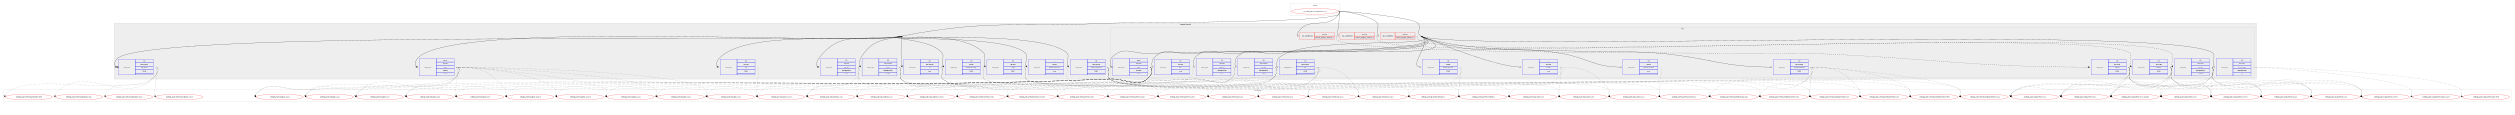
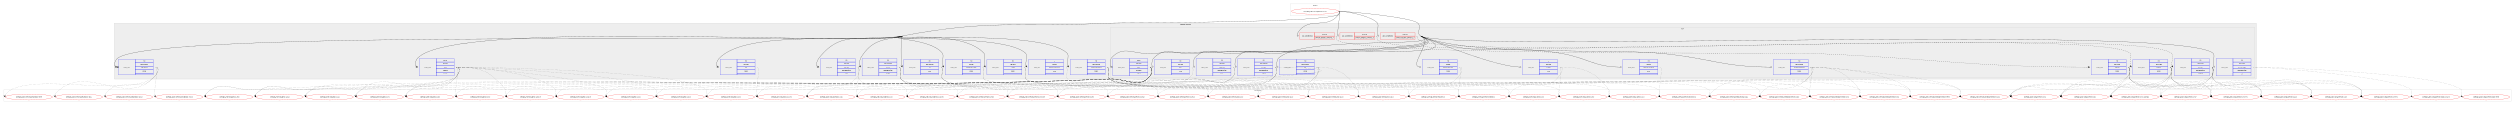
  digraph {
    compound=true
    concentrate=true
    fontname="Comic Neue"
    fontsize=10
    newrank=true
    rankdir=TB
    ranksep=1.5
    node [color=red fontname="Comic Neue" fontsize=10]
    edge [arrowhead=vee fontname="Comic Neue" headport=w style=dotted tailport=e weight=100]
    n1 [label="portage://dev-python/grpcio-1.21.1" width=4]
    n2 [color=blue label=<<TABLE BORDER="0" CELLBORDER="1" CELLSPACING="0" CELLPADDING="4" WIDTH="220"><TR><TD ROWSPAN="6" CELLPADDING="30">pack_dep</TD></TR><TR><TD WIDTH="110">no</TD></TR><TR><TD>dev-libs</TD></TR><TR><TD>openssl</TD></TR><TR><TD>greaterequal</TD></TR><TR><TD>1.0.2</TD></TR></TABLE>> shape=none]
    n3 [color=blue label=<<TABLE BORDER="0" CELLBORDER="1" CELLSPACING="0" CELLPADDING="4" WIDTH="220"><TR><TD ROWSPAN="6" CELLPADDING="30">pack_dep</TD></TR><TR><TD WIDTH="110">no</TD></TR><TR><TD>dev-python</TD></TR><TR><TD>cython</TD></TR><TR><TD>greaterequal</TD></TR><TR><TD>0.28.3</TD></TR></TABLE>> shape=none]
    n4 [color=blue label=<<TABLE BORDER="0" CELLBORDER="1" CELLSPACING="0" CELLPADDING="4" WIDTH="220"><TR><TD ROWSPAN="6" CELLPADDING="30">pack_dep</TD></TR><TR><TD WIDTH="110">no</TD></TR><TR><TD>dev-python</TD></TR><TR><TD>protobuf-python</TD></TR><TR><TD>none</TD></TR><TR><TD></TD></TR></TABLE>> shape=none]
    n5 [color=blue label=<<TABLE BORDER="0" CELLBORDER="1" CELLSPACING="0" CELLPADDING="4" WIDTH="220"><TR><TD ROWSPAN="6" CELLPADDING="30">pack_dep</TD></TR><TR><TD WIDTH="110">no</TD></TR><TR><TD>dev-python</TD></TR><TR><TD>setuptools</TD></TR><TR><TD>none</TD></TR><TR><TD></TD></TR></TABLE>> shape=none]
    n6 [color=blue label=<<TABLE BORDER="0" CELLBORDER="1" CELLSPACING="0" CELLPADDING="4" WIDTH="220"><TR><TD ROWSPAN="6" CELLPADDING="30">pack_dep</TD></TR><TR><TD WIDTH="110">no</TD></TR><TR><TD>dev-python</TD></TR><TR><TD>six</TD></TR><TR><TD>none</TD></TR><TR><TD></TD></TR></TABLE>> shape=none]
    n7 [color=blue label=<<TABLE BORDER="0" CELLBORDER="1" CELLSPACING="0" CELLPADDING="4" WIDTH="220"><TR><TD ROWSPAN="6" CELLPADDING="30">pack_dep</TD></TR><TR><TD WIDTH="110">no</TD></TR><TR><TD>net-dns</TD></TR><TR><TD>c-ares</TD></TR><TR><TD>none</TD></TR><TR><TD></TD></TR></TABLE>> shape=none]
    n8 [color=blue label=<<TABLE BORDER="0" CELLBORDER="1" CELLSPACING="0" CELLPADDING="4" WIDTH="220"><TR><TD ROWSPAN="6" CELLPADDING="30">pack_dep</TD></TR><TR><TD WIDTH="110">no</TD></TR><TR><TD>sys-libs</TD></TR><TR><TD>zlib</TD></TR><TR><TD>none</TD></TR><TR><TD></TD></TR></TABLE>> shape=none]
    n9 [color=blue label=<<TABLE BORDER="0" CELLBORDER="1" CELLSPACING="0" CELLPADDING="4" WIDTH="220"><TR><TD ROWSPAN="6" CELLPADDING="30">pack_dep</TD></TR><TR><TD WIDTH="110">no</TD></TR><TR><TD>virtual</TD></TR><TR><TD>python-enum34</TD></TR><TR><TD>none</TD></TR><TR><TD></TD></TR></TABLE>> shape=none]
    n10 [color=blue label=<<TABLE BORDER="0" CELLBORDER="1" CELLSPACING="0" CELLPADDING="4" WIDTH="220"><TR><TD ROWSPAN="6" CELLPADDING="30">pack_dep</TD></TR><TR><TD WIDTH="110">no</TD></TR><TR><TD>virtual</TD></TR><TR><TD>python-futures</TD></TR><TR><TD>none</TD></TR><TR><TD></TD></TR></TABLE>> shape=none]
    n11 [color=blue label=<<TABLE BORDER="0" CELLBORDER="1" CELLSPACING="0" CELLPADDING="4" WIDTH="220"><TR><TD ROWSPAN="6" CELLPADDING="30">pack_dep</TD></TR><TR><TD WIDTH="110">weak</TD></TR><TR><TD>net-libs</TD></TR><TR><TD>grpc</TD></TR><TR><TD>smaller</TD></TR><TR><TD>1.16.0</TD></TR></TABLE>> shape=none]
    n12 [color=blue label=<<TABLE BORDER="0" CELLBORDER="1" CELLSPACING="0" CELLPADDING="4" WIDTH="220"><TR><TD ROWSPAN="6" CELLPADDING="30">pack_dep</TD></TR><TR><TD WIDTH="110">no</TD></TR><TR><TD>dev-lang</TD></TR><TR><TD>python</TD></TR><TR><TD>greaterequal</TD></TR><TR><TD>2.7.5-r2</TD></TR></TABLE>> shape=none]
    n13 [label=<<TABLE BORDER="0" CELLBORDER="1" CELLSPACING="0" CELLPADDING="4"><TR><TD ROWSPAN="3" CELLPADDING="10">use_conditional</TD></TR><TR><TD>positive</TD></TR><TR><TD>python_targets_python2_7</TD></TR></TABLE>> shape=none]
    n14 [color=blue label=<<TABLE BORDER="0" CELLBORDER="1" CELLSPACING="0" CELLPADDING="4" WIDTH="220"><TR><TD ROWSPAN="6" CELLPADDING="30">pack_dep</TD></TR><TR><TD WIDTH="110">no</TD></TR><TR><TD>dev-lang</TD></TR><TR><TD>python</TD></TR><TR><TD>none</TD></TR><TR><TD></TD></TR></TABLE>> shape=none]
    n15 [label=<<TABLE BORDER="0" CELLBORDER="1" CELLSPACING="0" CELLPADDING="4"><TR><TD ROWSPAN="3" CELLPADDING="10">use_conditional</TD></TR><TR><TD>positive</TD></TR><TR><TD>python_targets_python3_6</TD></TR></TABLE>> shape=none]
    n16 [color=blue label=<<TABLE BORDER="0" CELLBORDER="1" CELLSPACING="0" CELLPADDING="4" WIDTH="220"><TR><TD ROWSPAN="6" CELLPADDING="30">pack_dep</TD></TR><TR><TD WIDTH="110">no</TD></TR><TR><TD>dev-lang</TD></TR><TR><TD>python-exec</TD></TR><TR><TD>greaterequal</TD></TR><TR><TD>2</TD></TR></TABLE>> shape=none]
    n17 [color=blue label=<<TABLE BORDER="0" CELLBORDER="1" CELLSPACING="0" CELLPADDING="4" WIDTH="220"><TR><TD ROWSPAN="6" CELLPADDING="30">pack_dep</TD></TR><TR><TD WIDTH="110">no</TD></TR><TR><TD>dev-lang</TD></TR><TR><TD>python</TD></TR><TR><TD>none</TD></TR><TR><TD></TD></TR></TABLE>> shape=none]
    n18 [label=<<TABLE BORDER="0" CELLBORDER="1" CELLSPACING="0" CELLPADDING="4"><TR><TD ROWSPAN="3" CELLPADDING="10">use_conditional</TD></TR><TR><TD>positive</TD></TR><TR><TD>python_targets_python3_7</TD></TR></TABLE>> shape=none]
    n19 [color=blue label=<<TABLE BORDER="0" CELLBORDER="1" CELLSPACING="0" CELLPADDING="4" WIDTH="220"><TR><TD ROWSPAN="6" CELLPADDING="30">pack_dep</TD></TR><TR><TD WIDTH="110">no</TD></TR><TR><TD>dev-libs</TD></TR><TR><TD>openssl</TD></TR><TR><TD>greaterequal</TD></TR><TR><TD>1.0.2</TD></TR></TABLE>> shape=none]
    n20 [color=blue label=<<TABLE BORDER="0" CELLBORDER="1" CELLSPACING="0" CELLPADDING="4" WIDTH="220"><TR><TD ROWSPAN="6" CELLPADDING="30">pack_dep</TD></TR><TR><TD WIDTH="110">no</TD></TR><TR><TD>dev-python</TD></TR><TR><TD>cython</TD></TR><TR><TD>greaterequal</TD></TR><TR><TD>0.28.3</TD></TR></TABLE>> shape=none]
    n21 [color=blue label=<<TABLE BORDER="0" CELLBORDER="1" CELLSPACING="0" CELLPADDING="4" WIDTH="220"><TR><TD ROWSPAN="6" CELLPADDING="30">pack_dep</TD></TR><TR><TD WIDTH="110">no</TD></TR><TR><TD>dev-python</TD></TR><TR><TD>protobuf-python</TD></TR><TR><TD>none</TD></TR><TR><TD></TD></TR></TABLE>> shape=none]
    n22 [color=blue label=<<TABLE BORDER="0" CELLBORDER="1" CELLSPACING="0" CELLPADDING="4" WIDTH="220"><TR><TD ROWSPAN="6" CELLPADDING="30">pack_dep</TD></TR><TR><TD WIDTH="110">no</TD></TR><TR><TD>dev-python</TD></TR><TR><TD>six</TD></TR><TR><TD>none</TD></TR><TR><TD></TD></TR></TABLE>> shape=none]
    n23 [color=blue label=<<TABLE BORDER="0" CELLBORDER="1" CELLSPACING="0" CELLPADDING="4" WIDTH="220"><TR><TD ROWSPAN="6" CELLPADDING="30">pack_dep</TD></TR><TR><TD WIDTH="110">no</TD></TR><TR><TD>net-dns</TD></TR><TR><TD>c-ares</TD></TR><TR><TD>none</TD></TR><TR><TD></TD></TR></TABLE>> shape=none]
    n24 [color=blue label=<<TABLE BORDER="0" CELLBORDER="1" CELLSPACING="0" CELLPADDING="4" WIDTH="220"><TR><TD ROWSPAN="6" CELLPADDING="30">pack_dep</TD></TR><TR><TD WIDTH="110">no</TD></TR><TR><TD>sys-libs</TD></TR><TR><TD>zlib</TD></TR><TR><TD>none</TD></TR><TR><TD></TD></TR></TABLE>> shape=none]
    n25 [color=blue label=<<TABLE BORDER="0" CELLBORDER="1" CELLSPACING="0" CELLPADDING="4" WIDTH="220"><TR><TD ROWSPAN="6" CELLPADDING="30">pack_dep</TD></TR><TR><TD WIDTH="110">no</TD></TR><TR><TD>virtual</TD></TR><TR><TD>python-enum34</TD></TR><TR><TD>none</TD></TR><TR><TD></TD></TR></TABLE>> shape=none]
    n26 [color=blue label=<<TABLE BORDER="0" CELLBORDER="1" CELLSPACING="0" CELLPADDING="4" WIDTH="220"><TR><TD ROWSPAN="6" CELLPADDING="30">pack_dep</TD></TR><TR><TD WIDTH="110">no</TD></TR><TR><TD>virtual</TD></TR><TR><TD>python-futures</TD></TR><TR><TD>none</TD></TR><TR><TD></TD></TR></TABLE>> shape=none]
    n27 [color=blue label=<<TABLE BORDER="0" CELLBORDER="1" CELLSPACING="0" CELLPADDING="4" WIDTH="220"><TR><TD ROWSPAN="6" CELLPADDING="30">pack_dep</TD></TR><TR><TD WIDTH="110">weak</TD></TR><TR><TD>net-libs</TD></TR><TR><TD>grpc</TD></TR><TR><TD>smaller</TD></TR><TR><TD>1.16.0</TD></TR></TABLE>> shape=none]
    n28 [label="portage://dev-python/cython-0.29.4" width=4]
    n29 [label="portage://dev-python/cython-0.29.14-r1" width=4]
    n30 [label="portage://dev-python/cython-0.29.14" width=4]
    n31 [label="portage://dev-python/cython-0.29.13" width=4]
    n32 [label="portage://dev-python/cython-0.29.12" width=4]
    n33 [label="portage://dev-libs/openssl-1.1.1d-r3" width=4]
    n34 [label="portage://dev-libs/openssl-1.1.0l" width=4]
    n35 [label="portage://dev-libs/openssl-1.0.2u" width=4]
    n36 [label="portage://dev-python/protobuf-python-9999" width=4]
    n37 [label="portage://dev-python/protobuf-python-3.9.2" width=4]
    n38 [label="portage://dev-python/protobuf-python-3.9.1" width=4]
    n39 [label="portage://dev-python/protobuf-python-3.8.0" width=4]
    n40 [label="portage://dev-python/protobuf-lang-3.11.2" width=4]
    n41 [label="portage://dev-python/protobuf-python-3.10.1" width=4]
    n42 [label="portage://dev-python/setuptools-9999" width=4]
    n43 [label="portage://dev-python/setuptools-44.0.0" width=4]
    n44 [label="portage://dev-python/setuptools-42.0.2" width=4]
    n45 [label="portage://dev-python/setuptools-40.6.3" width=4]
    n46 [label="portage://dev-python/six-1.13.0" width=4]
    n47 [label="portage://dev-python/six-1.12.0" width=4]
    n48 [label="portage://dev-python/six-1.11.0" width=4]
    n49 [label="portage://dev-python/six-1.10.0" width=4]
    n50 [label="portage://net-dns/c-ares-1.15.0" width=4]
    n51 [label="portage://net-dns/c-ares-1.14.0" width=4]
    n52 [label="portage://net-dns/c-ares-1.13.0" width=4]
    n53 [label="portage://sys-libs/zlib-1.2.11-r2" width=4]
    n54 [label="portage://virtual/python-enum34-2" width=4]
    n55 [label="portage://virtual/python-futures-1" width=4]
    n56 [label="portage://virtual/python-futures-0" width=4]
    n57 [label="portage://net-libs/grpc-1.26.0" width=4]
+   n58 [label="portage://net-libs/grpc-1.25.0" width=4]
    n59 [label="portage://net-libs/grpc-1.24.3" width=4]
    n60 [label="portage://net-libs/grpc-1.23.0" width=4]
    n61 [label="portage://net-libs/grpc-1.22.1" width=4]
    n62 [label="portage://net-libs/grpc-1.21.1-r1" width=4]
    n63 [label="portage://net-libs/grpc-1.20.1-r1" width=4]
    n64 [label="portage://net-libs/grpc-1.19.0" width=4]
    n65 [label="portage://net-libs/grpc-1.18.0" width=4]
    n66 [label="portage://net-libs/grpc-1.17.1" width=4]
    n67 [label="portage://net-libs/grpc-1.16.1" width=4]
    n68 [label="portage://dev-lang/python-3.9.0_alpha2" width=4]
    n69 [label="portage://dev-lang/python-3.8.1" width=4]
    n70 [label="portage://dev-lang/python-3.7.6" width=4]
    n71 [label="portage://dev-lang/python-3.7.5-r1" width=4]
    n72 [label="portage://dev-lang/python-3.6.9" width=4]
    n73 [label="portage://dev-lang/python-3.6.10" width=4]
    n74 [label="portage://dev-lang/python-2.7.17-r1" width=4]
    n75 [label="portage://dev-lang/python-2.7.17" width=4]
    n76 [label="portage://dev-lang/python-exec-9999" width=4]
    n77 [label="portage://dev-lang/python-exec-2.4.6-r1" width=4]
    subgraph cluster_1 {
      color=gray
      label=<<i>ebuild</i>>
      n1
    }
    subgraph cluster_2 {
      color=gray
      label=<<i>dependencies</i>>
      subgraph cluster_3 {
        color=gray
        fillcolor="#eeeeee"
        label=<<i>compile</i>>
        style=filled
        subgraph sub_4 {
          color=gray
          fillcolor="#eeeeee"
          label=<<i>compile</i>>
          style=filled
          n2
        }
        subgraph sub_5 {
          color=gray
          fillcolor="#eeeeee"
          label=<<i>compile</i>>
          style=filled
          n3
        }
        subgraph sub_6 {
          color=gray
          fillcolor="#eeeeee"
          label=<<i>compile</i>>
          style=filled
          n4
        }
        subgraph sub_7 {
          color=gray
          fillcolor="#eeeeee"
          label=<<i>compile</i>>
          style=filled
          n5
        }
        subgraph sub_8 {
          color=gray
          fillcolor="#eeeeee"
          label=<<i>compile</i>>
          style=filled
          n6
        }
        subgraph sub_9 {
          color=gray
          fillcolor="#eeeeee"
          label=<<i>compile</i>>
          style=filled
          n7
        }
        subgraph sub_10 {
          color=gray
          fillcolor="#eeeeee"
          label=<<i>compile</i>>
          style=filled
          n8
        }
        subgraph sub_11 {
          color=gray
          fillcolor="#eeeeee"
          label=<<i>compile</i>>
          style=filled
          n9
        }
        subgraph sub_12 {
          color=gray
          fillcolor="#eeeeee"
          label=<<i>compile</i>>
          style=filled
          n10
        }
        subgraph sub_13 {
          color=gray
          fillcolor="#eeeeee"
          label=<<i>compile</i>>
          style=filled
          n11
        }
      }
      subgraph cluster_14 {
        color=gray
        fillcolor="#eeeeee"
        label=<<i>compile and run</i>>
        style=filled
      }
      subgraph cluster_15 {
        color=gray
        fillcolor="#eeeeee"
        label=<<i>run</i>>
        style=filled
        subgraph sub_16 {
          color=gray
          fillcolor="#eeeeee"
          label=<<i>run</i>>
          style=filled
          n13
          subgraph sub_17 {
            color=gray
            fillcolor="#eeeeee"
            label=<<i>run</i>>
            style=filled
            n12
          }
        }
        subgraph sub_18 {
          color=gray
          fillcolor="#eeeeee"
          label=<<i>run</i>>
          style=filled
          n15
          subgraph sub_19 {
            color=gray
            fillcolor="#eeeeee"
            label=<<i>run</i>>
            style=filled
            n14
          }
        }
        subgraph sub_20 {
          color=gray
          fillcolor="#eeeeee"
          label=<<i>run</i>>
          style=filled
          n16
        }
        subgraph sub_21 {
          color=gray
          fillcolor="#eeeeee"
          label=<<i>run</i>>
          style=filled
          n18
          subgraph sub_22 {
            color=gray
            fillcolor="#eeeeee"
            label=<<i>run</i>>
            style=filled
            n17
          }
        }
        subgraph sub_23 {
          color=gray
          fillcolor="#eeeeee"
          label=<<i>run</i>>
          style=filled
          n19
        }
        subgraph sub_24 {
          color=gray
          fillcolor="#eeeeee"
          label=<<i>run</i>>
          style=filled
          n20
        }
        subgraph sub_25 {
          color=gray
          fillcolor="#eeeeee"
          label=<<i>run</i>>
          style=filled
          n21
        }
        subgraph sub_26 {
          color=gray
          fillcolor="#eeeeee"
          label=<<i>run</i>>
          style=filled
          n22
        }
        subgraph sub_27 {
          color=gray
          fillcolor="#eeeeee"
          label=<<i>run</i>>
          style=filled
          n23
        }
        subgraph sub_28 {
          color=gray
          fillcolor="#eeeeee"
          label=<<i>run</i>>
          style=filled
          n24
        }
        subgraph sub_29 {
          color=gray
          fillcolor="#eeeeee"
          label=<<i>run</i>>
          style=filled
          n25
        }
        subgraph sub_30 {
          color=gray
          fillcolor="#eeeeee"
          label=<<i>run</i>>
          style=filled
          n26
        }
        subgraph sub_31 {
          color=gray
          fillcolor="#eeeeee"
          label=<<i>run</i>>
          style=filled
          n27
        }
      }
    }
    subgraph cluster_32 {
      color=gray
      label=<<i>candidates</i>>
      rank=same
      subgraph sub_33 {
        color=black
        label=<<i>candidates</i>>
        nodesep=1
        rank=same
        n28
        n29
        n30
        n31
        n32
      }
      subgraph sub_34 {
        color=black
        label=<<i>candidates</i>>
        nodesep=1
        rank=same
        n33
        n34
        n35
      }
      subgraph sub_35 {
        color=black
        label=<<i>candidates</i>>
        nodesep=1
        rank=same
        n36
        n37
        n38
        n39
        n40
        n41
      }
      subgraph sub_36 {
        color=black
        label=<<i>candidates</i>>
        nodesep=1
        rank=same
        n42
        n43
        n44
        n45
      }
      subgraph sub_37 {
        color=black
        label=<<i>candidates</i>>
        nodesep=1
        rank=same
        n46
        n47
        n48
        n49
      }
      subgraph sub_38 {
        color=black
        label=<<i>candidates</i>>
        nodesep=1
        rank=same
        n50
        n51
        n52
      }
      subgraph sub_39 {
        color=black
        label=<<i>candidates</i>>
        nodesep=1
        rank=same
        n53
      }
      subgraph sub_40 {
        color=black
        label=<<i>candidates</i>>
        nodesep=1
        rank=same
        n54
      }
      subgraph sub_41 {
        color=black
        label=<<i>candidates</i>>
        nodesep=1
        rank=same
        n55
        n56
      }
      subgraph sub_42 {
        color=black
        label=<<i>candidates</i>>
        nodesep=1
        rank=same
        n57
+       n58
        n59
        n60
        n61
        n62
        n63
        n64
        n65
        n66
        n67
      }
      subgraph sub_43 {
        color=black
        label=<<i>candidates</i>>
        nodesep=1
        rank=same
        n68
        n69
        n70
        n71
        n72
        n73
        n74
        n75
      }
      subgraph sub_44 {
        color=black
        label=<<i>candidates</i>>
        nodesep=1
        rank=same
        n68
        n69
        n70
        n71
        n72
        n73
        n74
        n75
      }
      subgraph sub_45 {
        color=black
        label=<<i>candidates</i>>
        nodesep=1
        rank=same
        n68
        n69
        n70
        n71
        n72
        n73
        n74
        n75
      }
      subgraph sub_46 {
        color=black
        label=<<i>candidates</i>>
        nodesep=1
        rank=same
        n76
        n77
      }
      subgraph sub_47 {
        color=black
        label=<<i>candidates</i>>
        nodesep=1
        rank=same
        n33
        n34
        n35
      }
      subgraph sub_48 {
        color=black
        label=<<i>candidates</i>>
        nodesep=1
        rank=same
        n28
        n29
        n30
        n31
        n32
      }
      subgraph sub_49 {
        color=black
        label=<<i>candidates</i>>
        nodesep=1
        rank=same
        n36
        n37
        n38
        n39
        n40
        n41
      }
      subgraph sub_50 {
        color=black
        label=<<i>candidates</i>>
        nodesep=1
        rank=same
        n46
        n47
        n48
        n49
      }
      subgraph sub_51 {
        color=black
        label=<<i>candidates</i>>
        nodesep=1
        rank=same
        n50
        n51
        n52
      }
      subgraph sub_52 {
        color=black
        label=<<i>candidates</i>>
        nodesep=1
        rank=same
        n53
      }
      subgraph sub_53 {
        color=black
        label=<<i>candidates</i>>
        nodesep=1
        rank=same
        n54
      }
      subgraph sub_54 {
        color=black
        label=<<i>candidates</i>>
        nodesep=1
        rank=same
        n55
        n56
      }
      subgraph sub_55 {
        color=black
        label=<<i>candidates</i>>
        nodesep=1
        rank=same
        n57
+       n58
        n59
        n60
        n61
        n62
        n63
        n64
        n65
        n66
        n67
      }
    }
    n1 -> n2 [style=solid weight=20]
    n1 -> n3 [style=solid weight=20]
    n1 -> n4 [style=solid weight=20]
    n1 -> n5 [style=solid weight=20]
    n1 -> n6 [style=solid weight=20]
    n1 -> n7 [style=solid weight=20]
    n1 -> n8 [style=solid weight=20]
    n1 -> n9 [style=solid weight=20]
    n1 -> n10 [style=solid weight=20]
    n1 -> n11 [style=solid weight=20]
    n1 -> n13 [arrowhead=odot style=solid weight=20]
    n1 -> n15 [arrowhead=odot style=solid weight=20]
    n1 -> n16 [arrowhead=odot style=solid weight=20]
    n1 -> n18 [arrowhead=odot style=solid weight=20]
    n1 -> n19 [arrowhead=odot style=solid weight=20]
    n1 -> n20 [arrowhead=odot style=solid weight=20]
    n1 -> n21 [arrowhead=odot style=solid weight=20]
    n1 -> n22 [arrowhead=odot style=solid weight=20]
    n1 -> n23 [arrowhead=odot style=solid weight=20]
    n1 -> n24 [arrowhead=odot style=solid weight=20]
    n1 -> n25 [arrowhead=odot style=solid weight=20]
    n1 -> n26 [arrowhead=odot style=solid weight=20]
    n1 -> n27 [arrowhead=odot style=solid weight=20]
    n2 -> n33
    n2 -> n34
    n2 -> n35
    n3 -> n28
    n3 -> n29
    n3 -> n30
    n3 -> n31
    n3 -> n32
    n4 -> n36
    n4 -> n37
    n4 -> n38
    n4 -> n39
    n4 -> n40
    n4 -> n41
    n5 -> n42
    n5 -> n43
    n5 -> n44
    n5 -> n45
    n6 -> n46
    n6 -> n47
    n6 -> n48
    n6 -> n49
    n7 -> n50
    n7 -> n51
    n7 -> n52
    n8 -> n53
    n9 -> n54
    n10 -> n55
    n10 -> n56
    n11 -> n57
+   n11 -> n58
    n11 -> n59
    n11 -> n60
    n11 -> n61
    n11 -> n62
    n11 -> n63
    n11 -> n64
    n11 -> n65
    n11 -> n66
    n11 -> n67
    n12 -> n68
    n12 -> n69
    n12 -> n70
    n12 -> n71
    n12 -> n72
    n12 -> n73
    n12 -> n74
    n12 -> n75
    n13 -> n12 [style=dashed weight=20]
    n14 -> n68
    n14 -> n69
    n14 -> n70
    n14 -> n71
    n14 -> n72
    n14 -> n73
    n14 -> n74
    n14 -> n75
    n15 -> n14 [style=dashed weight=20]
    n16 -> n76
    n16 -> n77
    n17 -> n68
    n17 -> n69
    n17 -> n70
    n17 -> n71
    n17 -> n72
    n17 -> n73
    n17 -> n74
    n17 -> n75
    n18 -> n17 [style=dashed weight=20]
    n19 -> n33
    n19 -> n34
    n19 -> n35
    n20 -> n28
    n20 -> n29
    n20 -> n30
    n20 -> n31
    n20 -> n32
    n21 -> n36
    n21 -> n37
    n21 -> n38
    n21 -> n39
    n21 -> n40
    n21 -> n41
    n22 -> n46
    n22 -> n47
    n22 -> n48
    n22 -> n49
    n23 -> n50
    n23 -> n51
    n23 -> n52
    n24 -> n53
    n25 -> n54
    n26 -> n55
    n26 -> n56
    n27 -> n57
+   n27 -> n58
    n27 -> n59
    n27 -> n60
    n27 -> n61
    n27 -> n62
    n27 -> n63
    n27 -> n64
    n27 -> n65
    n27 -> n66
    n27 -> n67
  }
